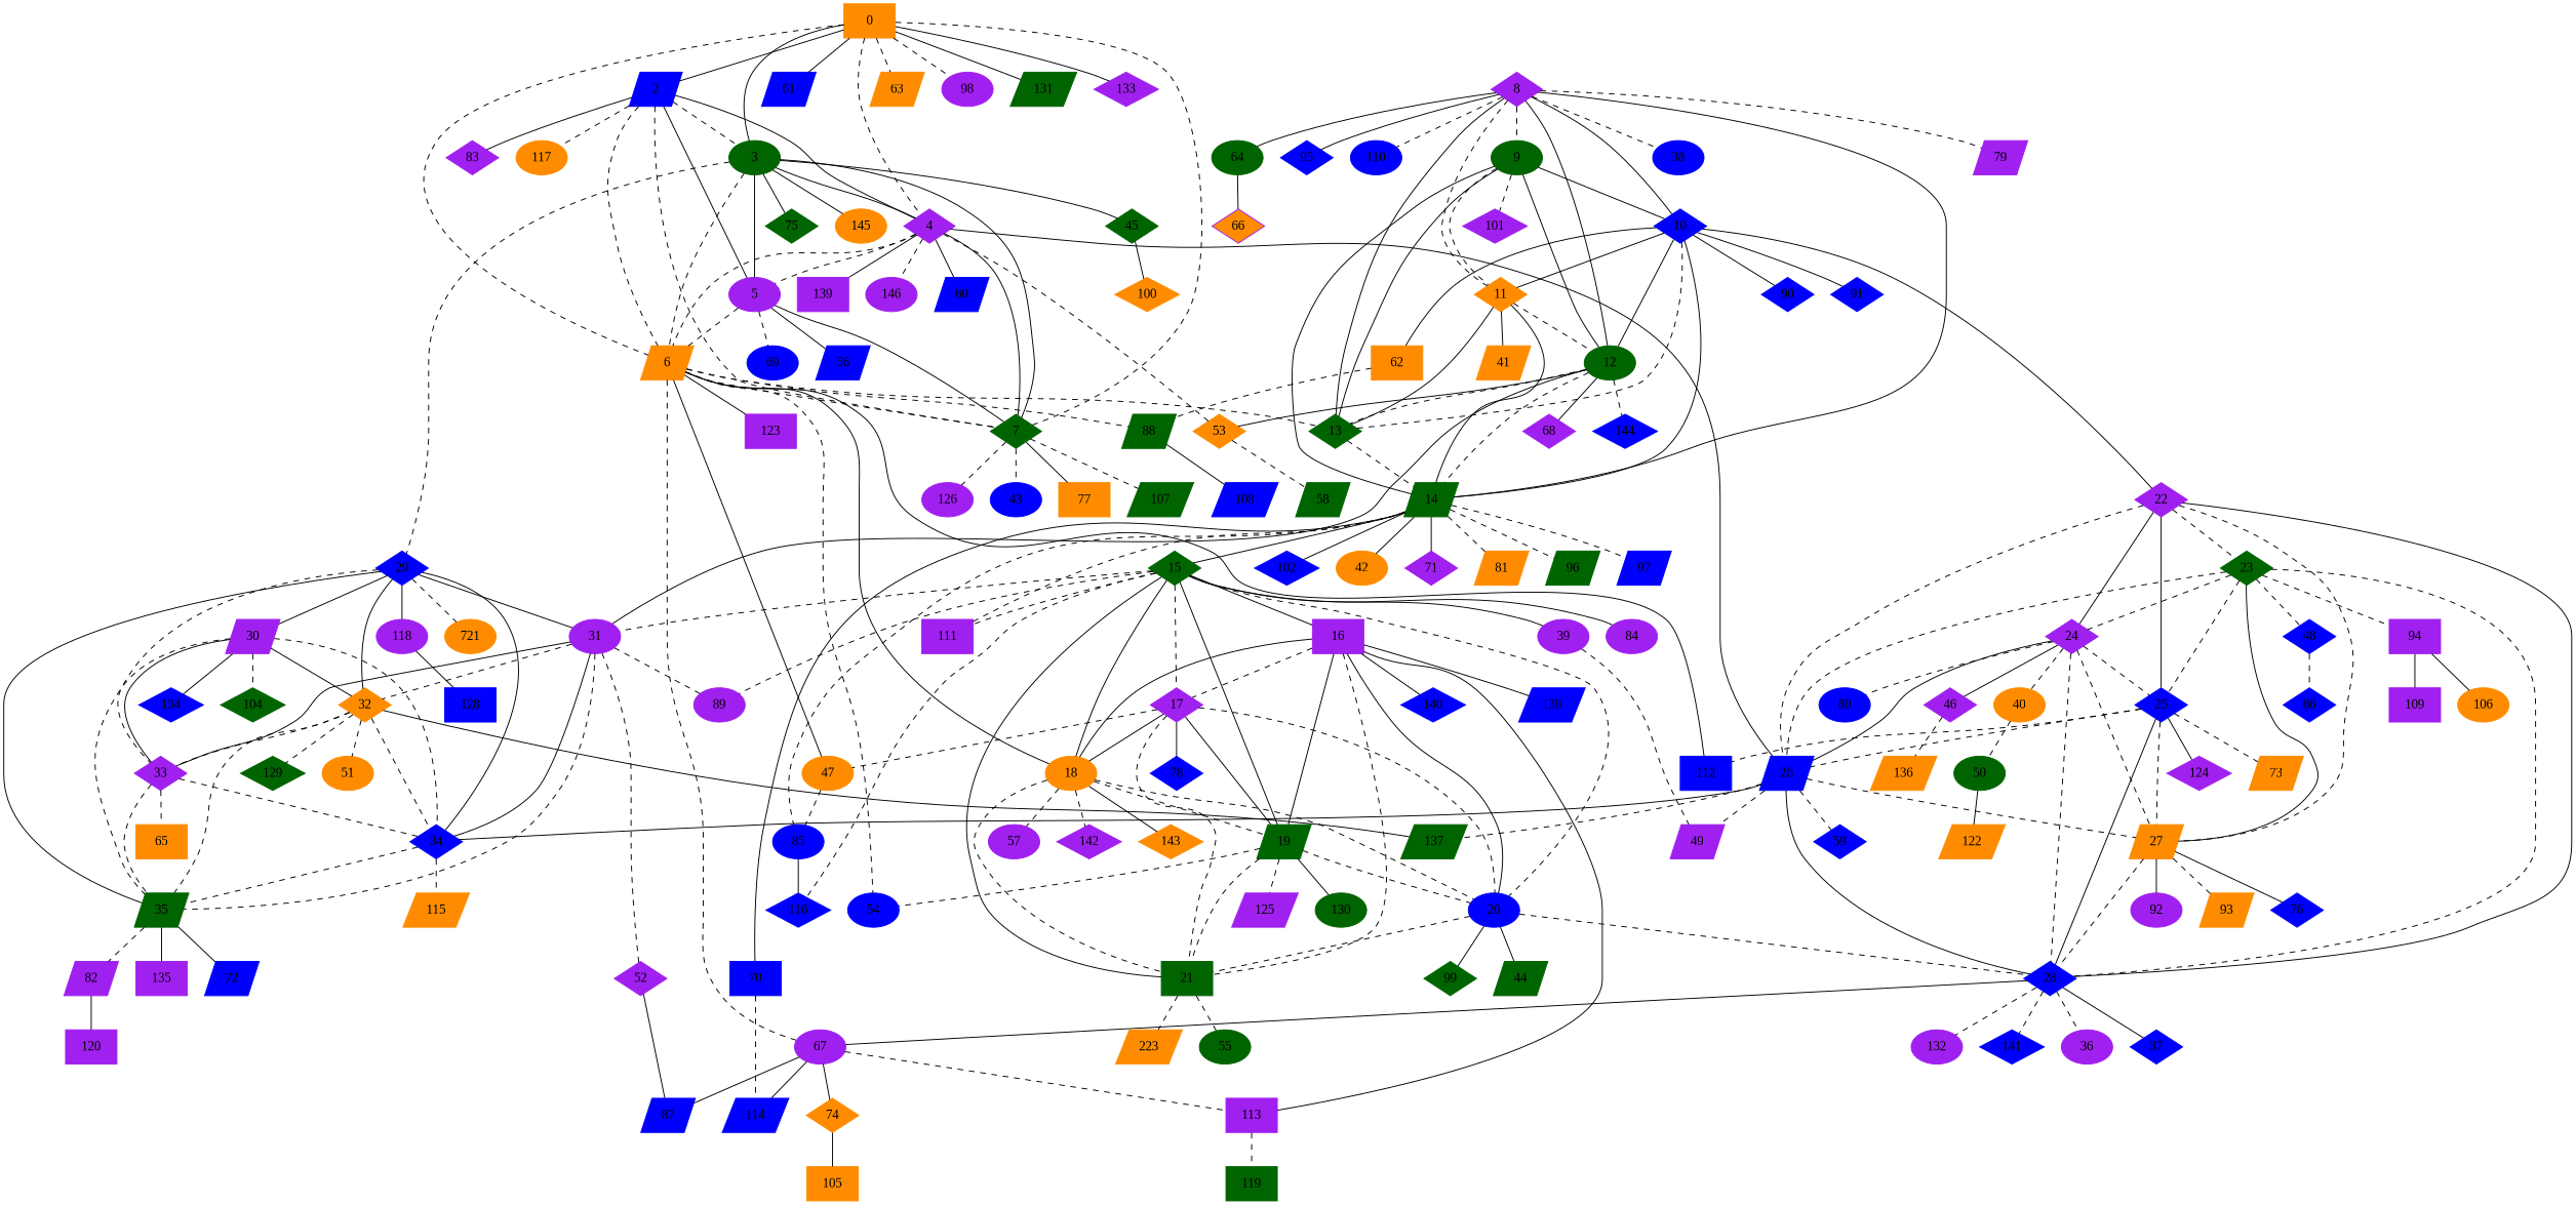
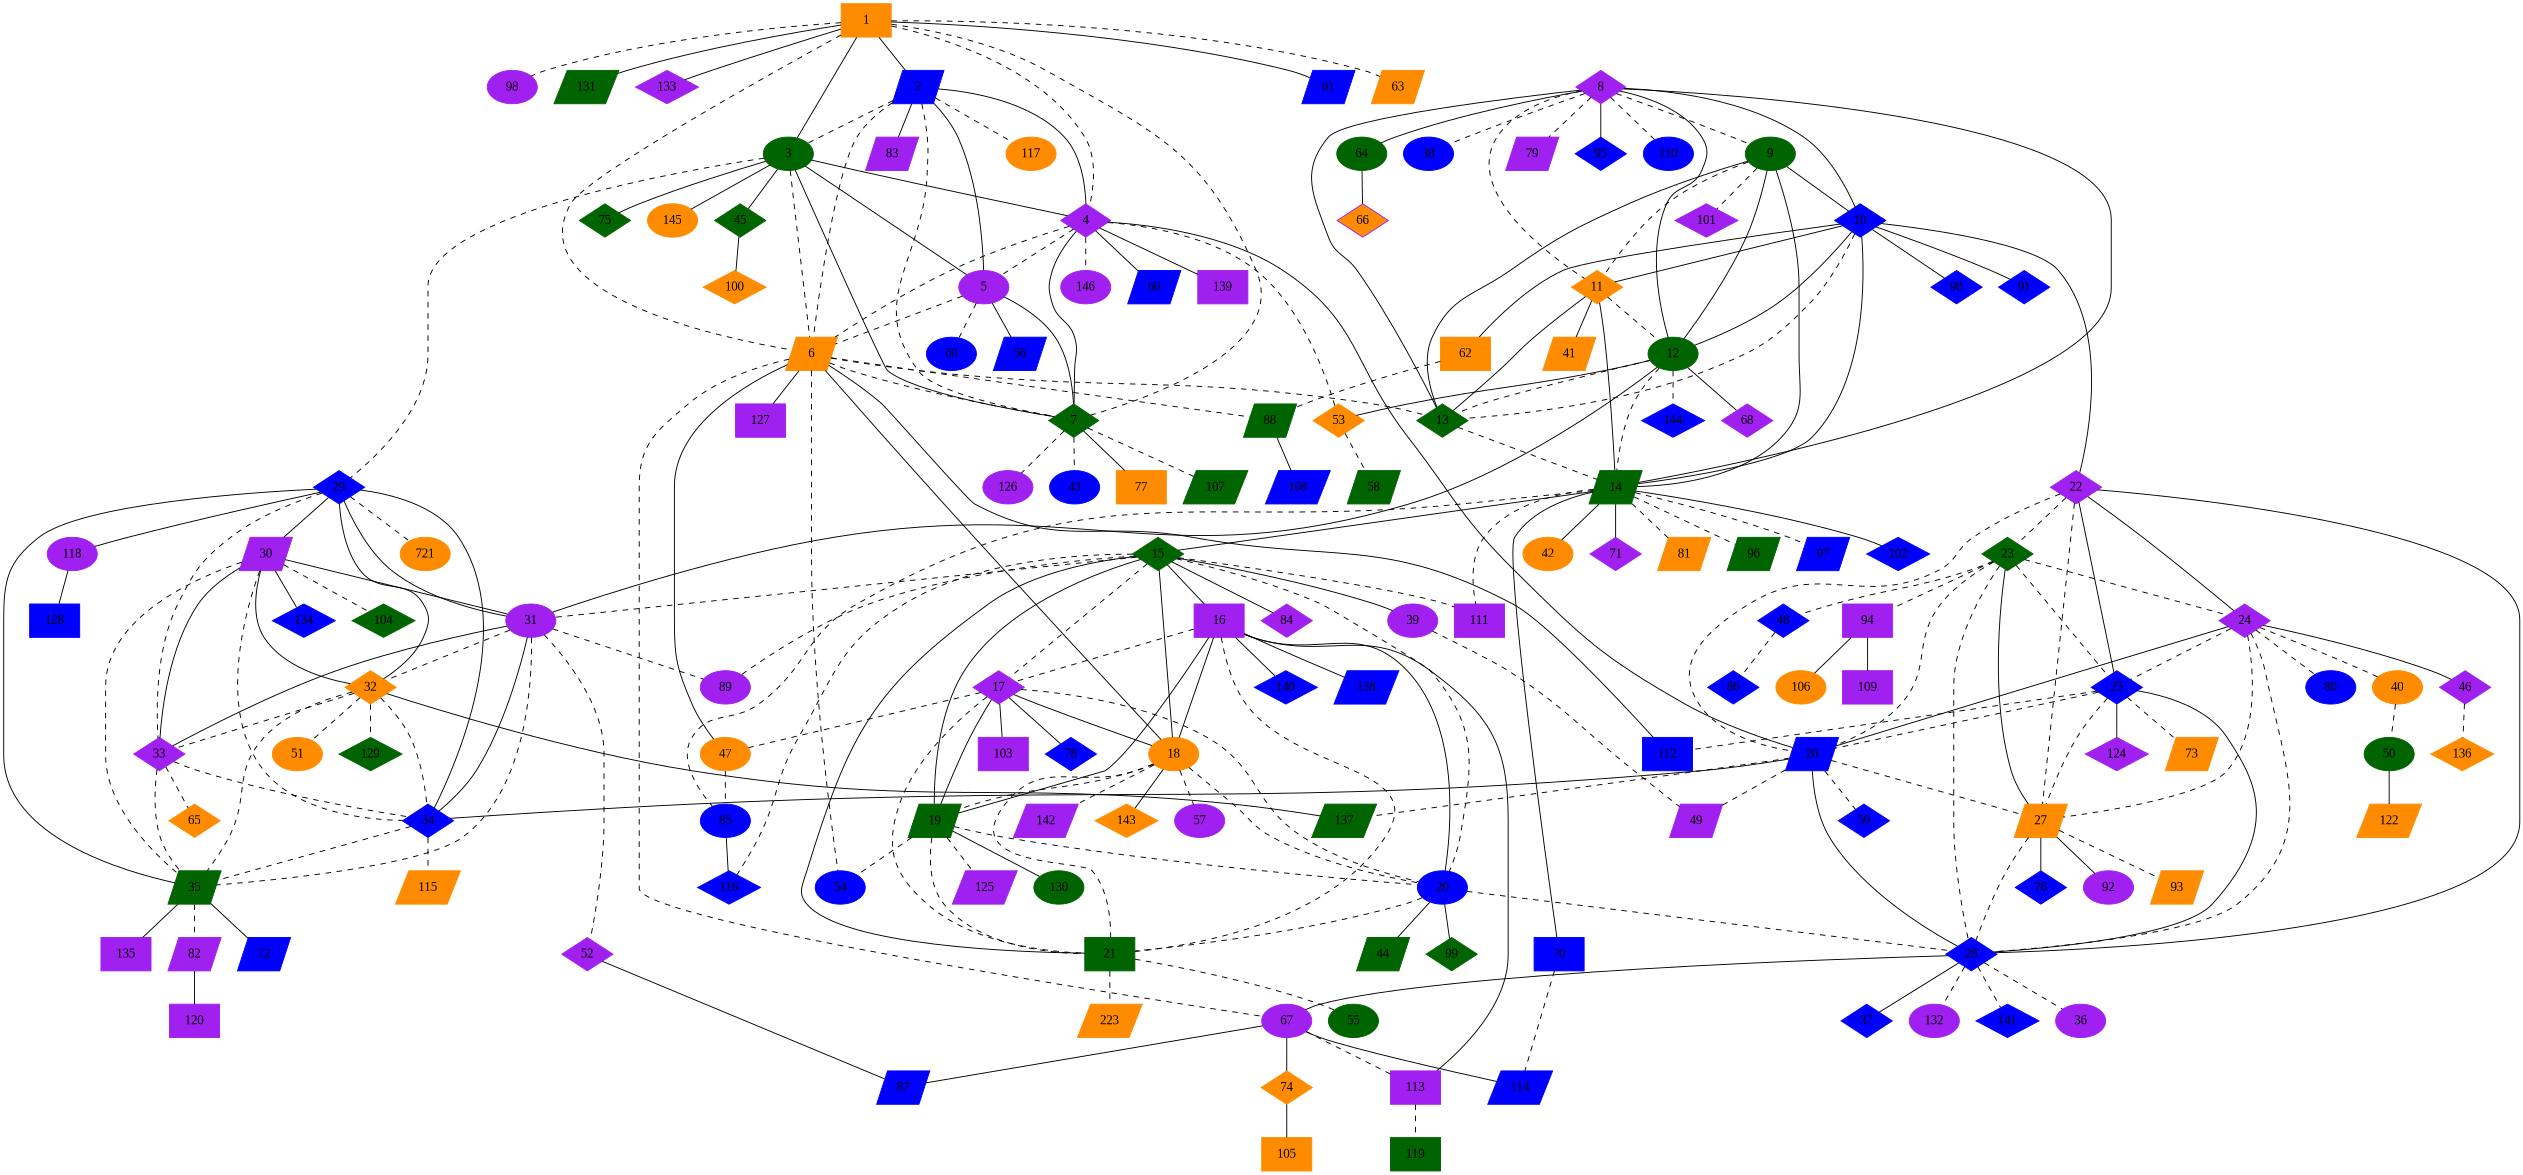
  graph {
    fontname="Liberation Serif"
    node [color=purple fontname="Liberation Serif" shape=diamond style=filled]
    edge [fontname="Liberation Serif" style=dashed]
-   1 [color=darkorange shape=box label=0]
+   1 [color=darkorange shape=box]
    2 [color=blue shape=parallelogram]
    3 [color=darkgreen shape=ellipse]
    4
    6 [color=darkorange shape=parallelogram]
    7 [color=darkgreen]
    61 [color=blue shape=parallelogram]
    63 [color=darkorange shape=parallelogram]
    98 [shape=ellipse]
    131 [color=darkgreen shape=parallelogram]
    133
    5 [shape=ellipse]
-   83
+   83 [shape=parallelogram]
    117 [color=darkorange shape=ellipse]
    29 [color=blue]
    45 [color=darkgreen]
    75 [color=darkgreen]
    145 [color=darkorange shape=ellipse]
    26 [color=blue shape=parallelogram]
    53 [color=darkorange]
    60 [color=blue shape=parallelogram]
    139 [shape=box]
    146 [shape=ellipse]
    56 [color=blue shape=parallelogram]
    69 [color=blue shape=ellipse]
    13 [color=darkgreen]
    18 [color=darkorange shape=ellipse]
    47 [color=darkorange shape=ellipse]
    54 [color=blue shape=ellipse]
    67 [shape=ellipse]
    88 [color=darkgreen shape=parallelogram]
    112 [color=blue shape=box]
-   127 [shape=box label=123]
+   127 [shape=box]
    43 [color=blue shape=ellipse]
    77 [color=darkorange shape=box]
    107 [color=darkgreen shape=parallelogram]
    126 [shape=ellipse]
    31 [shape=ellipse]
    34 [color=blue]
    30 [shape=parallelogram]
    32 [color=darkorange]
    33
    35 [color=darkgreen shape=parallelogram]
    118 [shape=ellipse]
    n45 [color=darkorange label=721 shape=ellipse]
    100 [color=darkorange]
    28 [color=blue]
    27 [color=darkorange shape=parallelogram]
    49 [shape=parallelogram]
    59 [color=blue]
    137 [color=darkgreen shape=parallelogram]
    58 [color=darkgreen shape=parallelogram]
    14 [color=darkgreen shape=parallelogram]
    19 [color=darkgreen shape=parallelogram]
    20 [color=blue shape=ellipse]
    21 [color=darkgreen shape=box]
    57 [shape=ellipse]
-   142
+   142 [shape=parallelogram]
    143 [color=darkorange]
    85 [color=blue shape=ellipse]
    113 [shape=box]
    87 [color=blue shape=parallelogram]
    74 [color=darkorange]
    114 [color=blue shape=parallelogram]
    108 [color=blue shape=parallelogram]
    8
    9 [color=darkgreen shape=ellipse]
    10 [color=blue]
    11 [color=darkorange]
    12 [color=darkgreen shape=ellipse]
    38 [color=blue shape=ellipse]
    64 [color=darkgreen shape=ellipse]
    79 [shape=parallelogram]
    95 [color=blue]
    110 [color=blue shape=ellipse]
    101
    22
    62 [color=darkorange shape=box]
    90 [color=blue]
    91 [color=blue]
    41 [color=darkorange shape=parallelogram]
    68
    144 [color=blue]
    15 [color=darkgreen]
    42 [color=darkorange shape=ellipse]
    70 [color=blue shape=box]
    71
    81 [color=darkorange shape=parallelogram]
    96 [color=darkgreen shape=parallelogram]
    97 [color=blue shape=parallelogram]
    102 [color=blue]
    111 [shape=box]
    66 [fillcolor=darkorange]
    23 [color=darkgreen]
    24
    25 [color=blue]
    89 [shape=ellipse]
    52
    16 [shape=box]
    17
    39 [shape=ellipse]
-   84 [shape=ellipse]
+   84
    116 [color=blue]
    138 [color=blue shape=parallelogram]
    140 [color=blue]
    78 [color=blue]
+   103 [shape=box]
    125 [shape=parallelogram]
    130 [color=darkgreen shape=ellipse]
    44 [color=darkgreen shape=parallelogram]
    99 [color=darkgreen]
    55 [color=darkgreen shape=ellipse]
    n113 [color=darkorange label=223 shape=parallelogram]
    119 [color=darkgreen shape=box]
    36 [shape=ellipse]
    37 [color=blue]
    132 [shape=ellipse]
    141 [color=blue]
    48 [color=blue]
    94 [shape=box]
    40 [color=darkorange shape=ellipse]
    46
    80 [color=blue shape=ellipse]
    73 [color=darkorange shape=parallelogram]
    124
    76 [color=blue]
    92 [shape=ellipse]
    93 [color=darkorange shape=parallelogram]
    86 [color=blue]
    106 [color=darkorange shape=ellipse]
    109 [shape=box]
    50 [color=darkgreen shape=ellipse]
-   136 [color=darkorange shape=parallelogram]
+   136 [color=darkorange]
    115 [color=darkorange shape=parallelogram]
    104 [color=darkgreen]
    134 [color=blue]
    51 [color=darkorange shape=ellipse]
    129 [color=darkgreen]
-   65 [color=darkorange shape=box]
+   65 [color=darkorange]
    72 [color=blue shape=parallelogram]
    82 [shape=parallelogram]
    135 [shape=box]
    128 [color=blue shape=box]
    120 [shape=box]
    122 [color=darkorange shape=parallelogram]
    105 [color=darkorange shape=box]
    1 -- 2 [style=solid]
    1 -- 3 [style=solid]
    1 -- 4
    1 -- 6
    1 -- 7
    1 -- 61 [style=solid]
    1 -- 63
    1 -- 98
    1 -- 131 [style=solid]
    1 -- 133 [style=solid]
    2 -- 3
    2 -- 4 [style=solid]
    2 -- 6
    2 -- 7
    2 -- 5 [style=solid]
    2 -- 83 [style=solid]
    2 -- 117
    3 -- 4 [style=solid]
    3 -- 6
    3 -- 7 [style=solid]
    3 -- 5 [style=solid]
    3 -- 29
    3 -- 45 [style=solid]
    3 -- 75 [style=solid]
    3 -- 145 [style=solid]
    4 -- 6
    4 -- 7 [style=solid]
    4 -- 5
    4 -- 26 [style=solid]
    4 -- 53
    4 -- 60 [style=solid]
    4 -- 139 [style=solid]
    4 -- 146
    6 -- 7
    6 -- 13
    6 -- 18 [style=solid]
    6 -- 47 [style=solid]
    6 -- 54
    6 -- 67
    6 -- 88
    6 -- 112 [style=solid]
    6 -- 127 [style=solid]
    7 -- 43
    7 -- 77 [style=solid]
    7 -- 107
    7 -- 126
    5 -- 6
    5 -- 7 [style=solid]
    5 -- 56 [style=solid]
    5 -- 69
    29 -- 31 [style=solid]
    29 -- 34 [style=solid]
    29 -- 30 [style=solid]
    29 -- 32 [style=solid]
    29 -- 33
    29 -- 35 [style=solid]
    29 -- 118 [style=solid]
    29 -- n45
    45 -- 100 [style=solid]
    26 -- 34 [style=solid]
    26 -- 28 [style=solid]
    26 -- 27
    26 -- 49
    26 -- 59
    26 -- 137
    53 -- 58
    13 -- 14
    18 -- 19
    18 -- 20
    18 -- 21
    18 -- 57
    18 -- 142
    18 -- 143 [style=solid]
    47 -- 85
    67 -- 113
    67 -- 87 [style=solid]
    67 -- 74 [style=solid]
    67 -- 114 [style=solid]
    88 -- 108 [style=solid]
    31 -- 34 [style=solid]
    31 -- 32
    31 -- 33 [style=solid]
    31 -- 35
    31 -- 89
    31 -- 52
    34 -- 35
    34 -- 115
+   30 -- 31 [style=solid]
    30 -- 34
    30 -- 32 [style=solid]
    30 -- 33 [style=solid]
    30 -- 35
    30 -- 104
    30 -- 134 [style=solid]
    32 -- 34
    32 -- 33
    32 -- 35
    32 -- 137 [style=solid]
    32 -- 51
    32 -- 129
    33 -- 34
    33 -- 35
    33 -- 65
    35 -- 72 [style=solid]
    35 -- 82
    35 -- 135 [style=solid]
    118 -- 128 [style=solid]
    28 -- 67 [style=solid]
    28 -- 36
    28 -- 37 [style=solid]
    28 -- 132
    28 -- 141
    27 -- 28
    27 -- 76 [style=solid]
    27 -- 92 [style=solid]
    27 -- 93
    14 -- 85
    14 -- 15 [style=solid]
    14 -- 42 [style=solid]
    14 -- 70 [style=solid]
    14 -- 71 [style=solid]
    14 -- 81
    14 -- 96
    14 -- 97
    14 -- 102 [style=solid]
    14 -- 111
    19 -- 54
    19 -- 20
    19 -- 21
    19 -- 125
    19 -- 130 [style=solid]
    20 -- 28
    20 -- 21
    20 -- 44 [style=solid]
    20 -- 99 [style=solid]
    21 -- 55
    21 -- n113
    85 -- 116 [style=solid]
    113 -- 119
    74 -- 105 [style=solid]
    8 -- 13 [style=solid]
    8 -- 14 [style=solid]
    8 -- 9
    8 -- 10 [style=solid]
    8 -- 11
    8 -- 12 [style=solid]
    8 -- 38
    8 -- 64 [style=solid]
    8 -- 79
    8 -- 95 [style=solid]
    8 -- 110
    9 -- 13 [style=solid]
    9 -- 14 [style=solid]
    9 -- 10 [style=solid]
    9 -- 11
    9 -- 12 [style=solid]
    9 -- 101
    10 -- 13
    10 -- 14 [style=solid]
    10 -- 11 [style=solid]
    10 -- 12 [style=solid]
    10 -- 22 [style=solid]
    10 -- 62 [style=solid]
    10 -- 90 [style=solid]
    10 -- 91 [style=solid]
    11 -- 13 [style=solid]
    11 -- 14 [style=solid]
    11 -- 12
    11 -- 41 [style=solid]
    12 -- 53 [style=solid]
    12 -- 13
    12 -- 31 [style=solid]
    12 -- 14
    12 -- 68 [style=solid]
    12 -- 144
    64 -- 66 [style=solid]
    22 -- 26
    22 -- 28 [style=solid]
    22 -- 27
    22 -- 23
    22 -- 24 [style=solid]
    22 -- 25 [style=solid]
    62 -- 88
    15 -- 18 [style=solid]
    15 -- 31
    15 -- 19 [style=solid]
    15 -- 20
    15 -- 21 [style=solid]
    15 -- 111
    15 -- 89
    15 -- 16 [style=solid]
    15 -- 17
    15 -- 39 [style=solid]
    15 -- 84 [style=solid]
    15 -- 116
    70 -- 114
    23 -- 26
    23 -- 28
    23 -- 27 [style=solid]
    23 -- 24
    23 -- 25
    23 -- 48
    23 -- 94
    24 -- 26 [style=solid]
    24 -- 28
    24 -- 27
    24 -- 25
    24 -- 40
    24 -- 46 [style=solid]
    24 -- 80
    25 -- 26
    25 -- 112
    25 -- 28 [style=solid]
    25 -- 27
    25 -- 73
    25 -- 124 [style=solid]
    52 -- 87 [style=solid]
    16 -- 18 [style=solid]
    16 -- 19 [style=solid]
    16 -- 20 [style=solid]
    16 -- 21
    16 -- 113 [style=solid]
    16 -- 17
    16 -- 138 [style=solid]
    16 -- 140 [style=solid]
    17 -- 18 [style=solid]
    17 -- 47
    17 -- 19 [style=solid]
    17 -- 20
    17 -- 21
    17 -- 78 [style=solid]
+   17 -- 103 [style=solid]
    39 -- 49
    48 -- 86
    94 -- 106 [style=solid]
    94 -- 109 [style=solid]
    40 -- 50
    46 -- 136
    50 -- 122 [style=solid]
    82 -- 120 [style=solid]
  }
